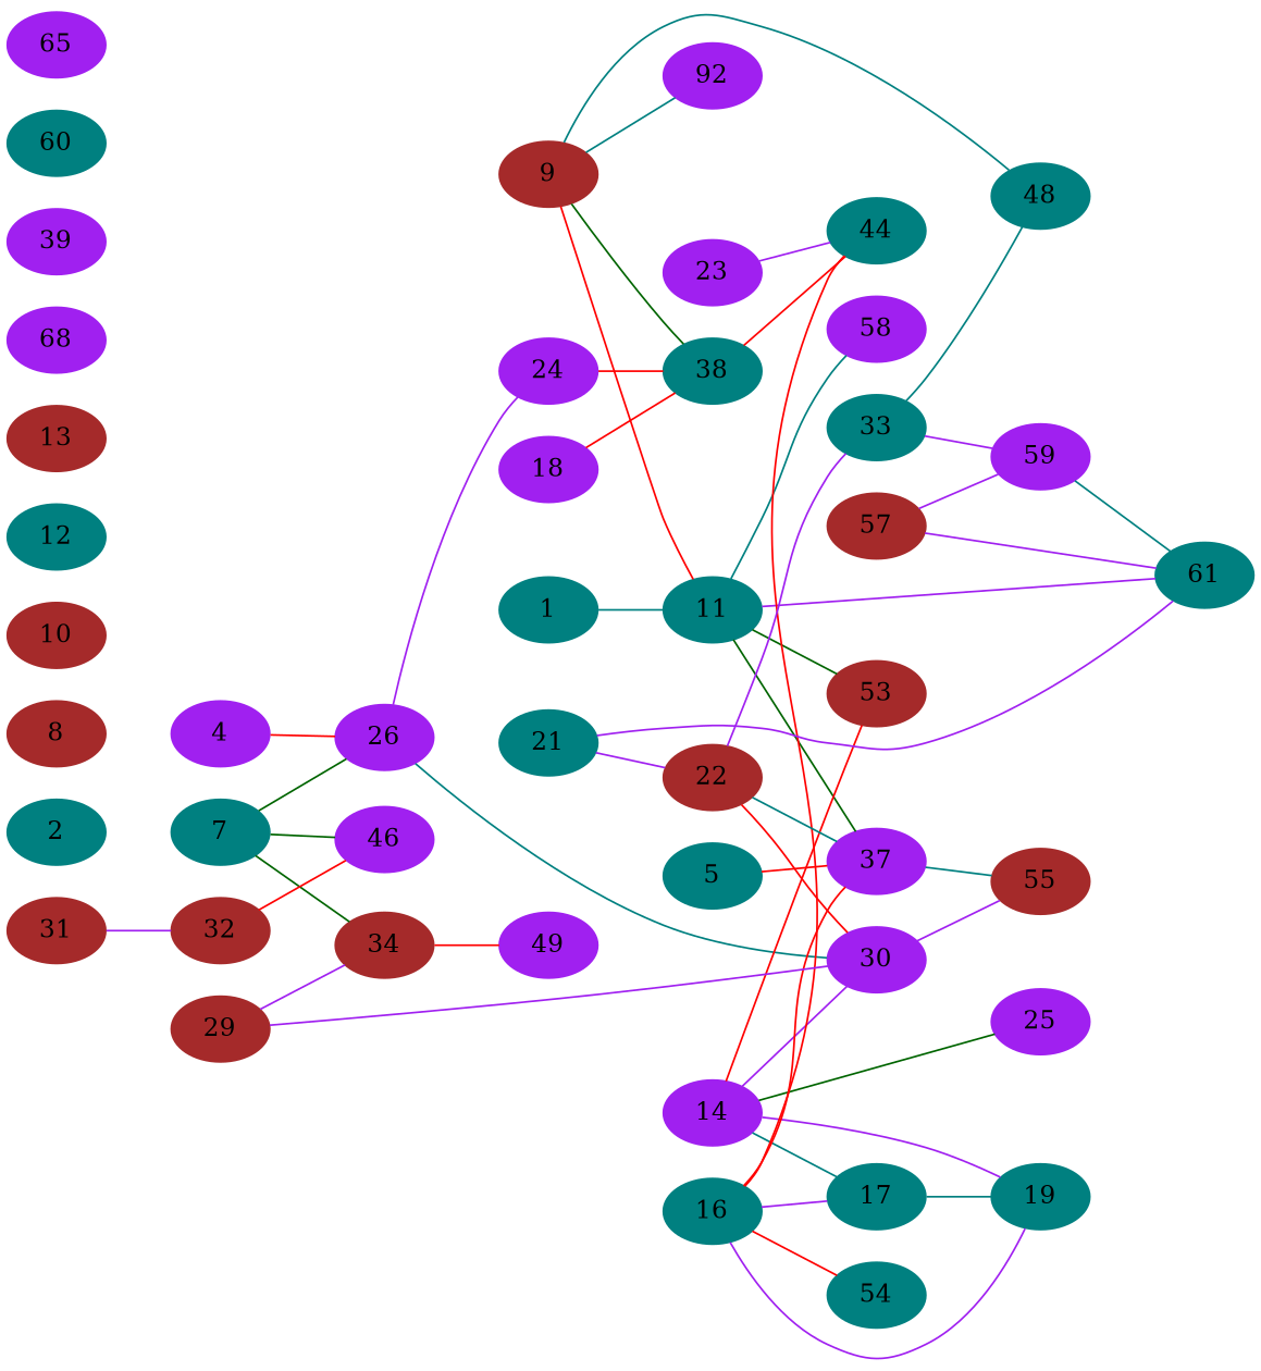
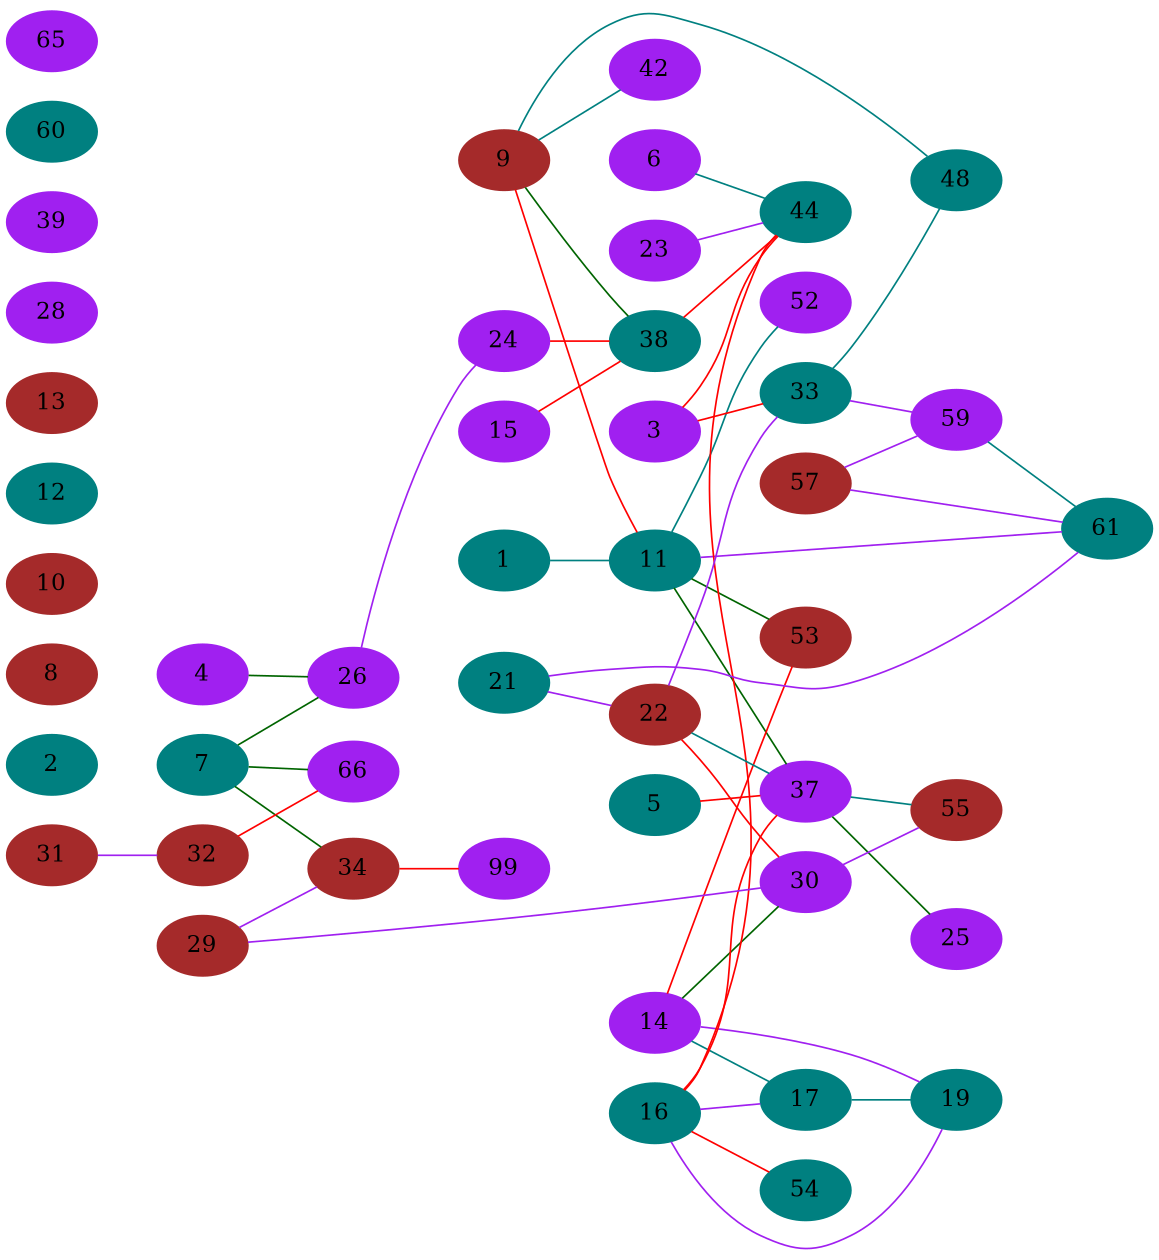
  graph {
    rankdir=LR
    node [color=purple style=filled]
    edge [color=purple]
    11 [color=teal super="+63"]
    37 [super="+65"]
-   52 [label=58]
+   52
    53 [color=brown]
    61 [color=teal super="+69"]
    1 [color=teal]
    2 [color=teal super="+35"]
    4 [super="+43"]
    26 [super="+36"]
    33 [color=teal super="+68"]
+   3
    44 [color=teal super="+51"]
    48 [color=teal]
    59
    24 [super="+47"]
    38 [color=teal super="+41"]
    30 [super="+40"]
    55 [color=brown super="+56"]
    5 [color=teal]
+   6
    7 [color=teal super="+50"]
    34 [color=brown super="+45"]
-   66 [label=46]
-   49 [super="+58"]
+   66
+   49 [super="+58" label=99]
    8 [color=brown]
    9 [color=brown]
-   42 [super="+62" label=92]
+   42 [super="+62"]
    10 [color=brown]
    12 [color=teal]
    13 [color=brown]
    14 [super="+20"]
    17 [color=teal super="+18"]
    19 [color=teal super="+67"]
    25
-   15 [label=18]
+   15
    16 [color=teal super="+46"]
    54 [color=teal]
    21 [color=teal super="+27"]
    22 [color=brown]
    23
-   28 [label=68]
+   28
    29 [color=brown]
    31 [color=brown]
    32 [color=brown]
    39
    57 [color=brown]
    60 [color=teal]
    n48 [label=65]
    11 -- 37 [color=darkgreen]
    11 -- 52 [color=teal]
    11 -- 53 [color=darkgreen]
    11 -- 61
    37 -- 55 [color=teal]
    1 -- 11 [color=teal]
-   4 -- 26 [color=red]
+   4 -- 26 [color=darkgreen]
    26 -- 24
-   26 -- 30 [color=teal]
    33 -- 48 [color=teal]
    33 -- 59
+   3 -- 33 [color=red]
+   3 -- 44 [color=red]
    59 -- 61 [color=teal]
    24 -- 38 [color=red]
    38 -- 44 [color=red]
    30 -- 55
    5 -- 37 [color=red]
+   6 -- 44 [color=teal]
    7 -- 26 [color=darkgreen]
    7 -- 34 [color=darkgreen]
    7 -- 66 [color=darkgreen]
    34 -- 49 [color=red]
    9 -- 11 [color=red]
    9 -- 48 [color=teal]
    9 -- 38 [color=darkgreen]
    9 -- 42 [color=teal]
    14 -- 53 [color=red]
-   14 -- 30
+   14 -- 30 [color=darkgreen]
    14 -- 17 [color=teal]
    14 -- 19
-   14 -- 25 [color=darkgreen]
+   37 -- 25 [color=darkgreen]
    17 -- 19 [color=teal]
    15 -- 38 [color=red]
    16 -- 37 [color=red]
    16 -- 44 [color=red]
    16 -- 17
    16 -- 19
    16 -- 54 [color=red]
    21 -- 61
    21 -- 22
    22 -- 37 [color=teal]
    22 -- 33
    22 -- 30 [color=red]
    23 -- 44
    29 -- 30
    29 -- 34
    31 -- 32
    32 -- 66 [color=red]
    57 -- 61
    57 -- 59
  }
